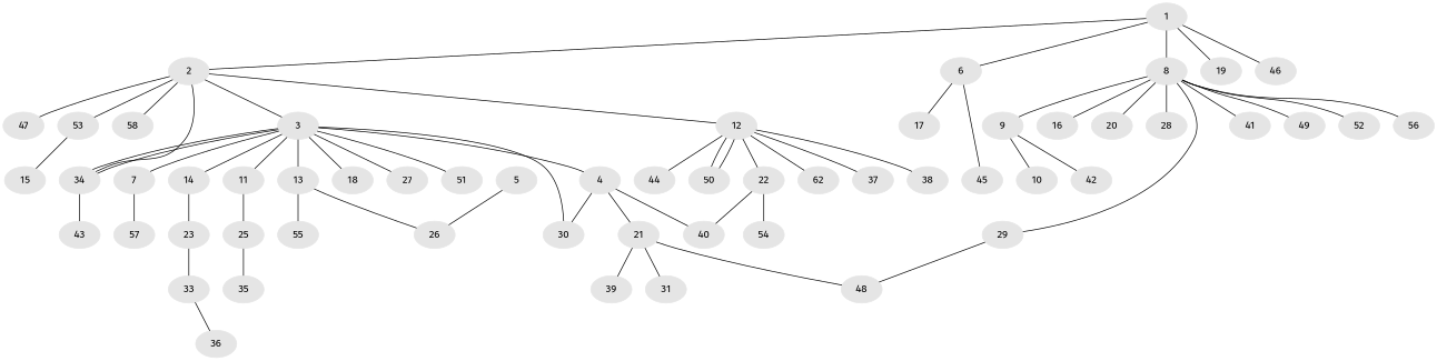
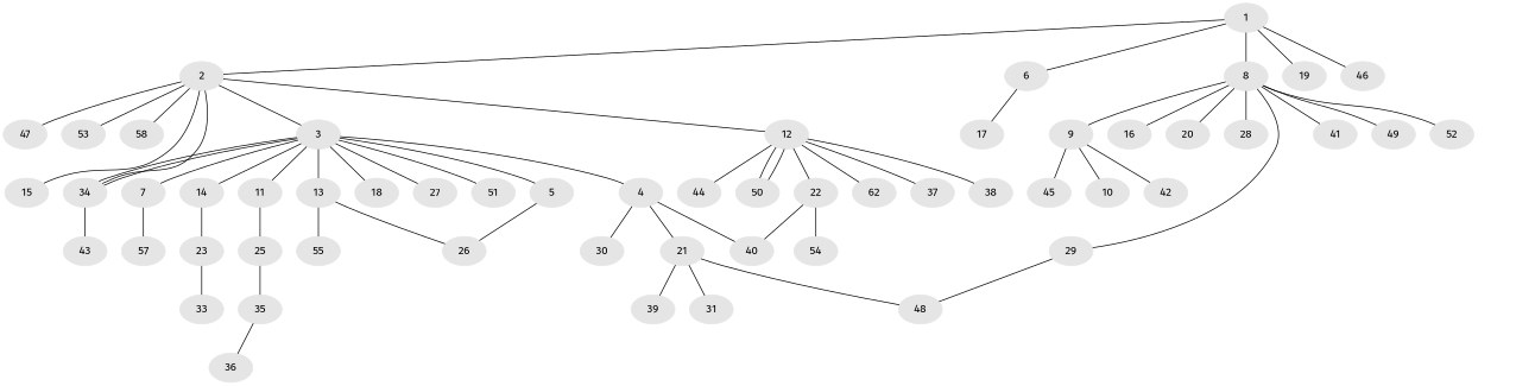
  graph {
    fontname="Fira Sans"
    node [color=gray90 fontname="Fira Sans" style=filled]
    edge [fontname="Fira Sans"]
    1
    2
    6
    8
    19
    46
    3
    12
    15
    34
    47
    53
    58
    17
    9
    16
    20
    28
    29
    41
    49
    52
-   56
    4
    5
    7
    11
    13
    14
    18
    27
    51
    22
    n34 [label=62]
    37
    38
    44
    50
    43
    21
    30
    40
    26
    57
    25
    55
    23
    31
    39
    48
    10
    42
    45
    35
    54
    33
    36
    1 -- 2
    1 -- 6
    1 -- 8
    1 -- 19
    1 -- 46
    2 -- 3
    2 -- 12
-   53 -- 15
+   2 -- 15
    2 -- 34
    2 -- 47
    2 -- 53
    2 -- 58
    6 -- 17
    8 -- 9
    8 -- 16
    8 -- 20
    8 -- 28
    8 -- 29
    8 -- 41
    8 -- 49
    8 -- 52
-   8 -- 56
    3 -- 34
    3 -- 34
    3 -- 4
-   3 -- 30
+   3 -- 5
    3 -- 7
    3 -- 11
    3 -- 13
    3 -- 14
    3 -- 18
    3 -- 27
    3 -- 51
    12 -- 22
    12 -- n34
    12 -- 37
    12 -- 38
    12 -- 44
    12 -- 50
    12 -- 50
    34 -- 43
    9 -- 10
    9 -- 42
-   6 -- 45
+   9 -- 45
    29 -- 48
    4 -- 21
    4 -- 30
    4 -- 40
    5 -- 26
    7 -- 57
    11 -- 25
    13 -- 26
    13 -- 55
    14 -- 23
    22 -- 40
    22 -- 54
    21 -- 31
    21 -- 39
    21 -- 48
    25 -- 35
    23 -- 33
-   33 -- 36
+   35 -- 36
  }
